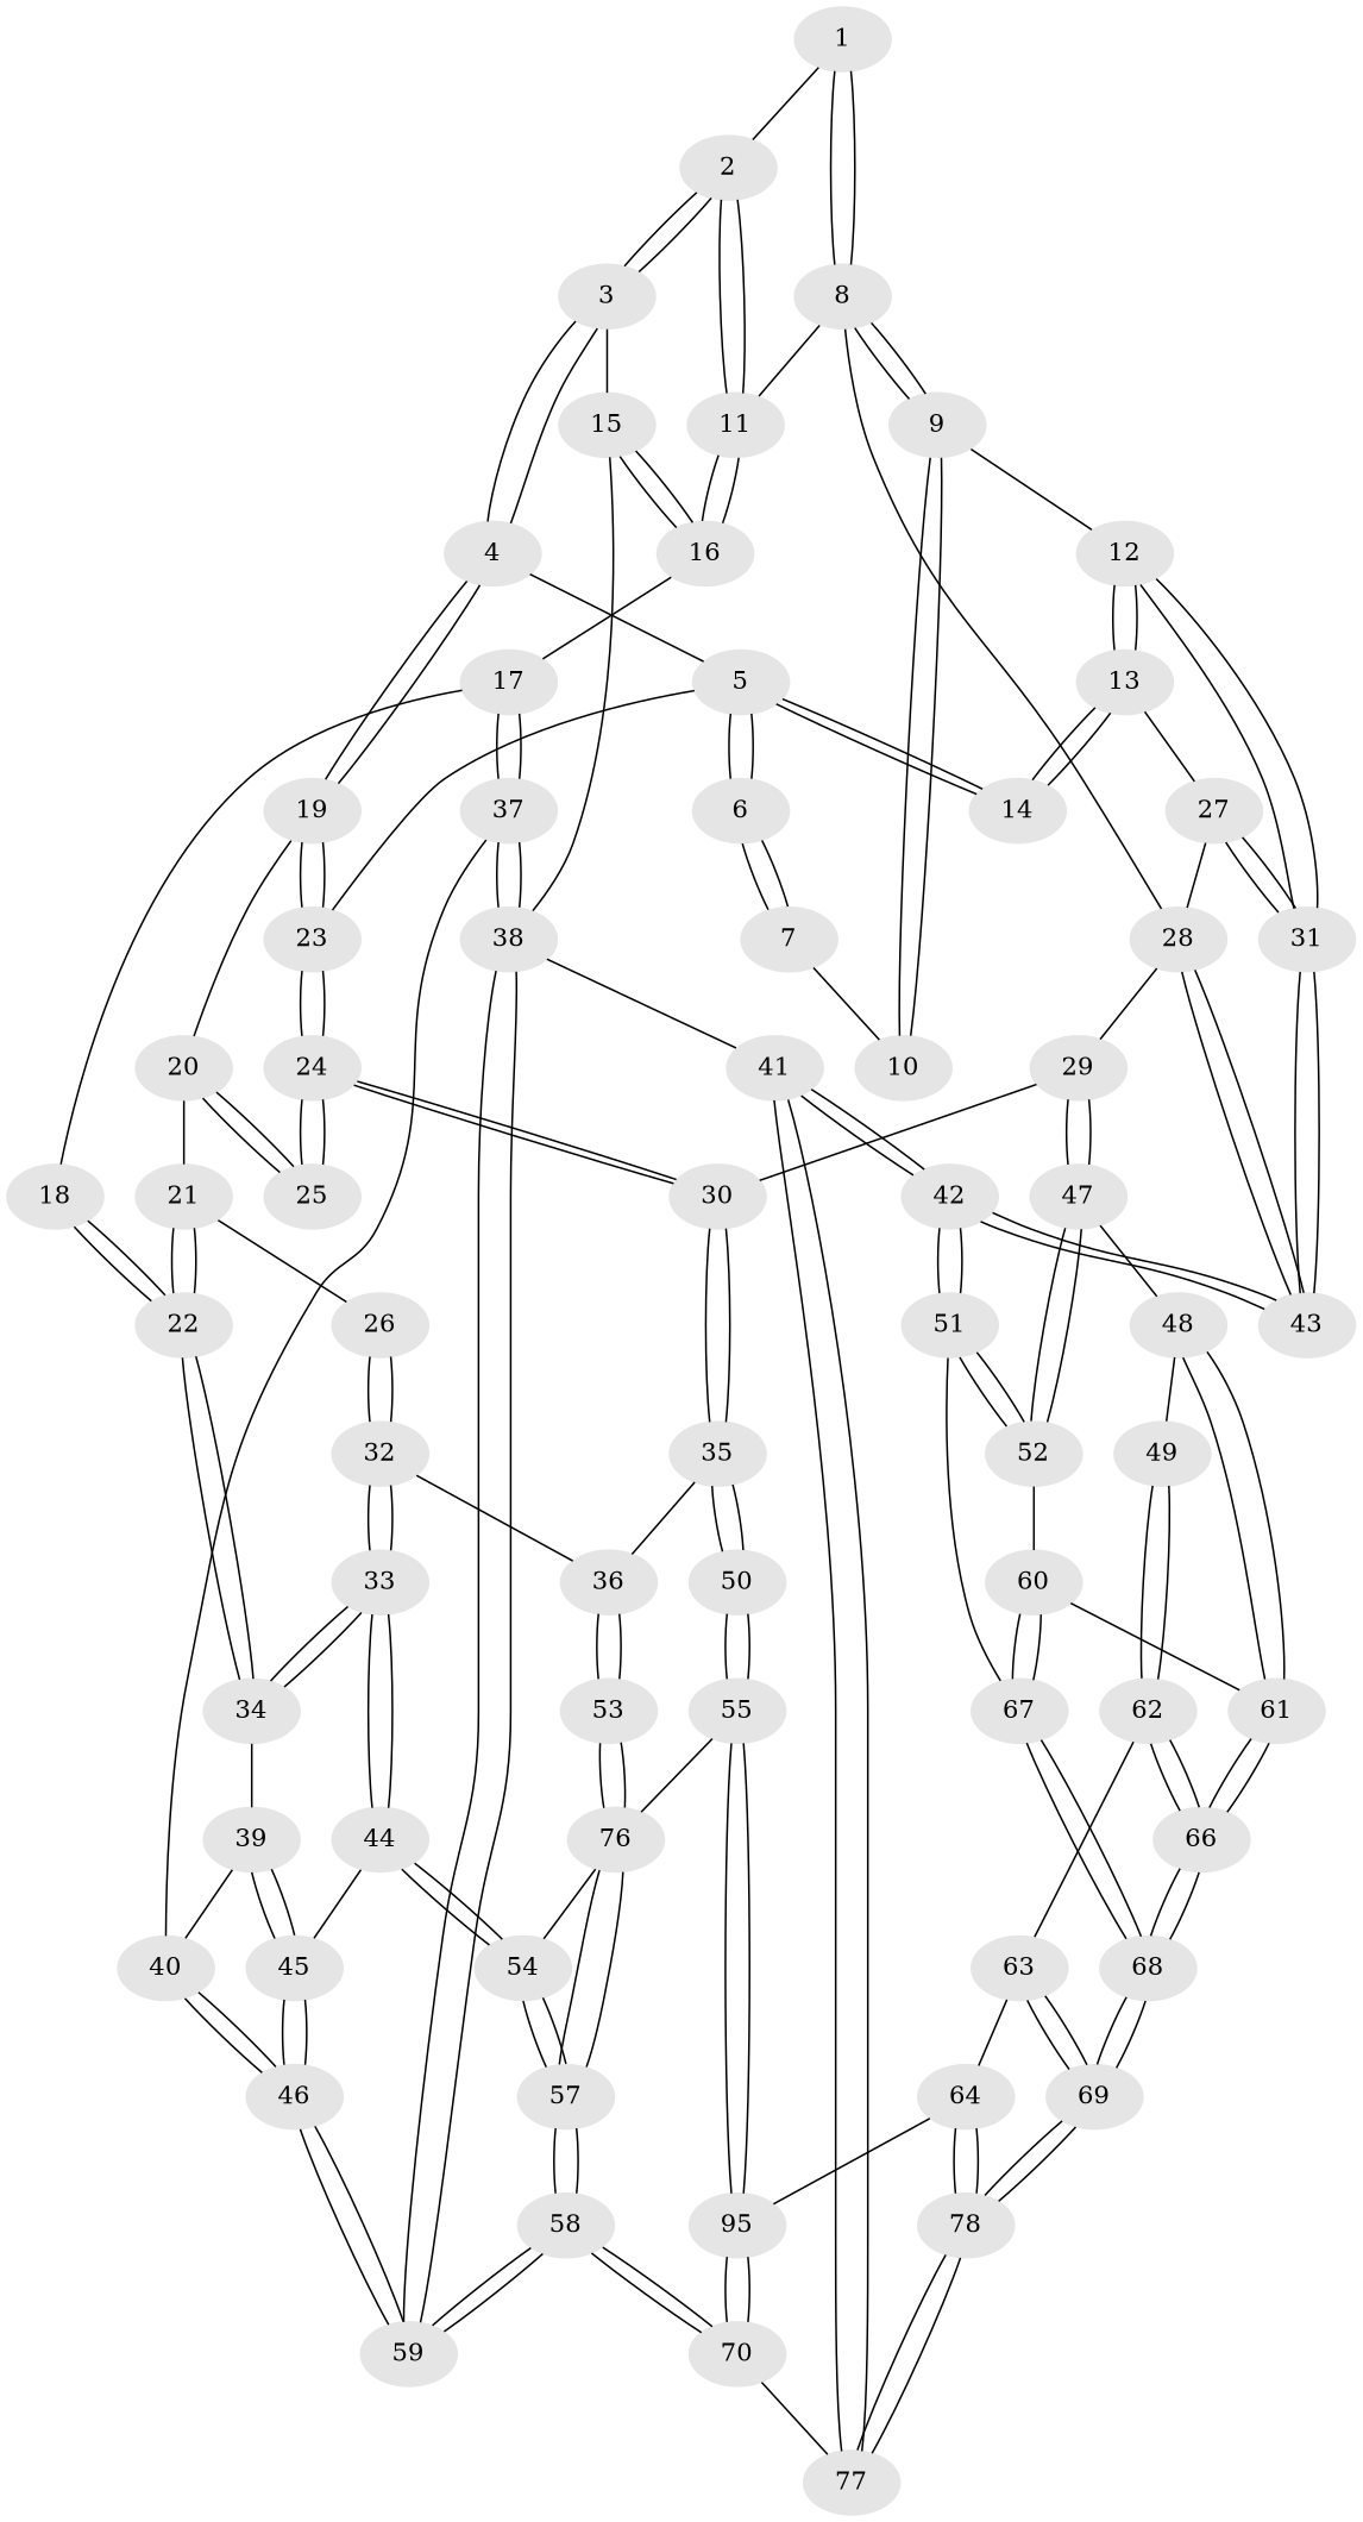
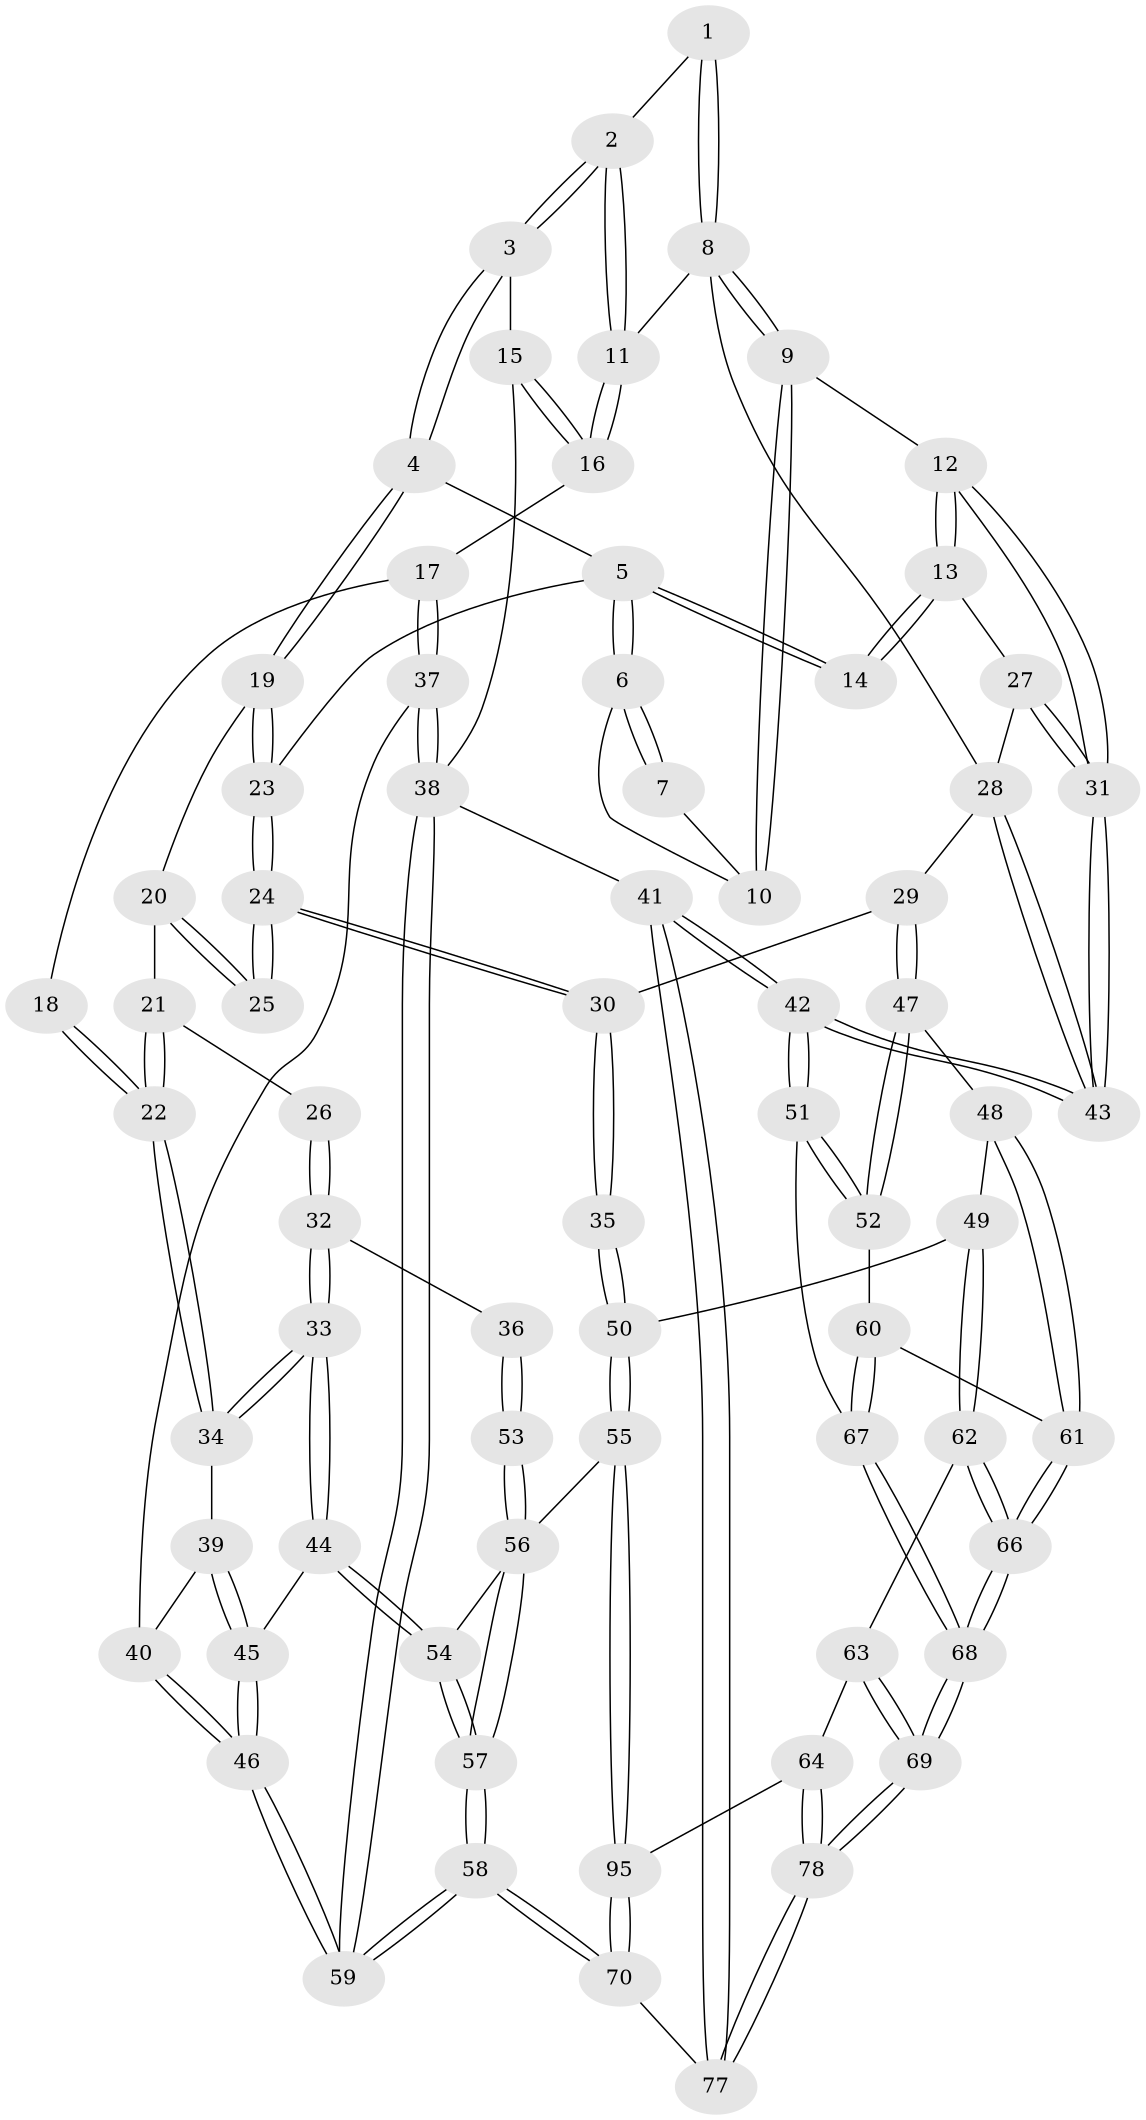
  graph {
    node [color=gray90 style=filled]
    1
    2
    8
    3
    11
    9
    28
    4
    15
    16
    5
    19
    38
    6
    14
    23
    20
    7
    10
    12
    41
    42
    n23 [label=77]
    13
    31
    17
    59
    27
    43
    24
    18
    37
    22
    40
    34
    21
    25
    26
    32
    39
    30
    35
    33
    36
    29
    47
    48
    52
    50
    44
    53
    45
    54
    55
-   56 [label=76]
+   56
    46
    51
    67
    57
    49
    61
    60
    62
    66
    63
    n66 [label=95]
    68
    58
    70
    64
    69
    n72 [label=78]
    1 -- 2
    1 -- 8
    1 -- 8
    2 -- 3
    2 -- 3
    2 -- 11
    2 -- 11
    8 -- 11
    8 -- 9
    8 -- 9
    8 -- 28
    3 -- 4
    3 -- 4
    3 -- 15
    11 -- 16
    11 -- 16
    9 -- 10
    9 -- 10
    9 -- 12
    28 -- 43
    28 -- 43
    28 -- 29
    4 -- 5
    4 -- 19
    4 -- 19
    15 -- 16
    15 -- 16
    15 -- 38
    16 -- 17
    5 -- 6
    5 -- 6
    5 -- 14
    5 -- 14
    5 -- 23
    19 -- 23
    19 -- 23
    19 -- 20
    38 -- 41
    38 -- 59
    38 -- 59
    6 -- 7
    6 -- 7
+   6 -- 10
    23 -- 24
    23 -- 24
    20 -- 21
    20 -- 25
    20 -- 25
    7 -- 10
    12 -- 13
    12 -- 13
    12 -- 31
    12 -- 31
    41 -- 42
    41 -- 42
    41 -- n23
    41 -- n23
    42 -- 43
    42 -- 43
    42 -- 51
    42 -- 51
    13 -- 14
    13 -- 14
    13 -- 27
    31 -- 43
    31 -- 43
    17 -- 18
    17 -- 37
    17 -- 37
    27 -- 28
    27 -- 31
    27 -- 31
    24 -- 25
    24 -- 25
    24 -- 30
    24 -- 30
    18 -- 22
    18 -- 22
    37 -- 38
    37 -- 38
    37 -- 40
    22 -- 34
    22 -- 34
    40 -- 46
    40 -- 46
    34 -- 39
    21 -- 22
    21 -- 22
    21 -- 26
    26 -- 32
    26 -- 32
    32 -- 33
    32 -- 33
    32 -- 36
    39 -- 40
    39 -- 45
    39 -- 45
    30 -- 35
    30 -- 35
-   35 -- 36
    35 -- 50
    35 -- 50
    33 -- 34
    33 -- 34
    33 -- 44
    33 -- 44
    36 -- 53
    36 -- 53
    29 -- 30
    29 -- 47
    29 -- 47
    47 -- 48
    47 -- 52
    47 -- 52
    48 -- 49
    48 -- 61
    48 -- 61
    52 -- 60
    50 -- 55
    50 -- 55
    44 -- 45
    44 -- 54
    44 -- 54
    53 -- 56
    53 -- 56
    45 -- 46
    45 -- 46
    54 -- 57
    54 -- 57
    55 -- 56
    55 -- n66
    55 -- n66
    56 -- 54
    56 -- 57
    56 -- 57
    46 -- 59
    46 -- 59
    51 -- 52
    51 -- 52
    51 -- 67
    67 -- 68
    67 -- 68
    57 -- 58
    57 -- 58
+   49 -- 50
    49 -- 62
    49 -- 62
    61 -- 66
    61 -- 66
    60 -- 67
    60 -- 67
    60 -- 61
    62 -- 66
    62 -- 66
    62 -- 63
    66 -- 68
    66 -- 68
    63 -- 64
    63 -- 69
    63 -- 69
    n66 -- 70
    n66 -- 70
    68 -- 69
    68 -- 69
    58 -- 59
    58 -- 59
    58 -- 70
    58 -- 70
    70 -- n23
    64 -- n66
    64 -- n72
    64 -- n72
    69 -- n72
    69 -- n72
    n72 -- n23
    n72 -- n23
  }
